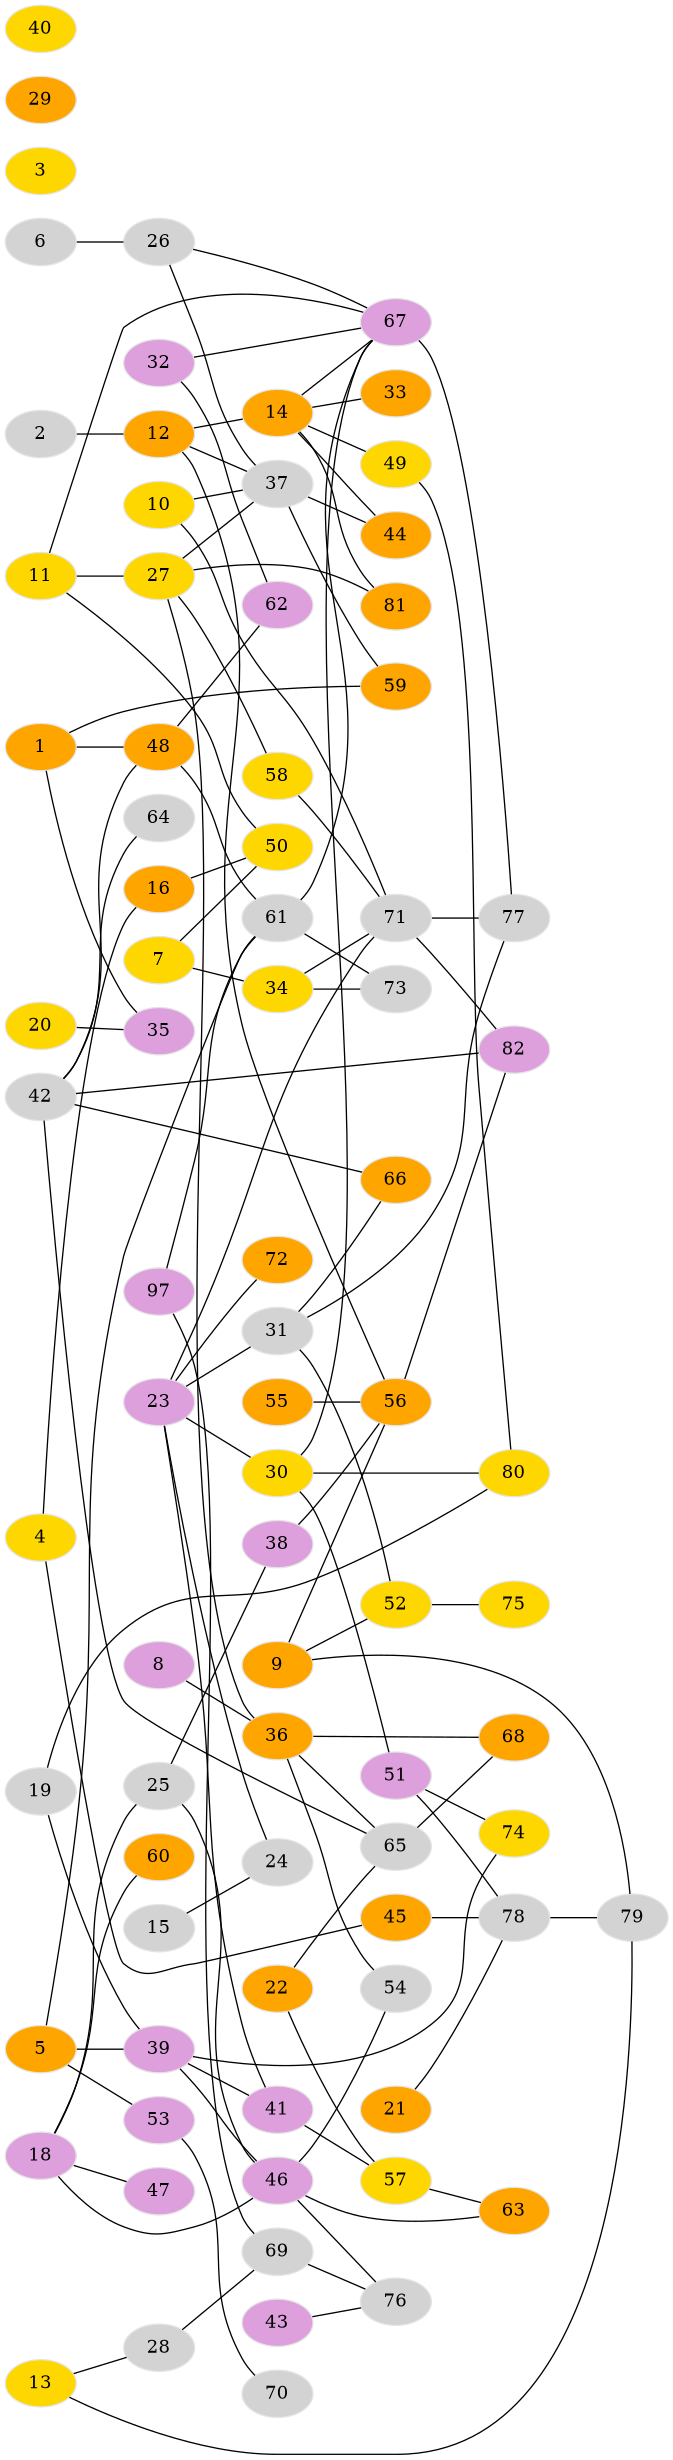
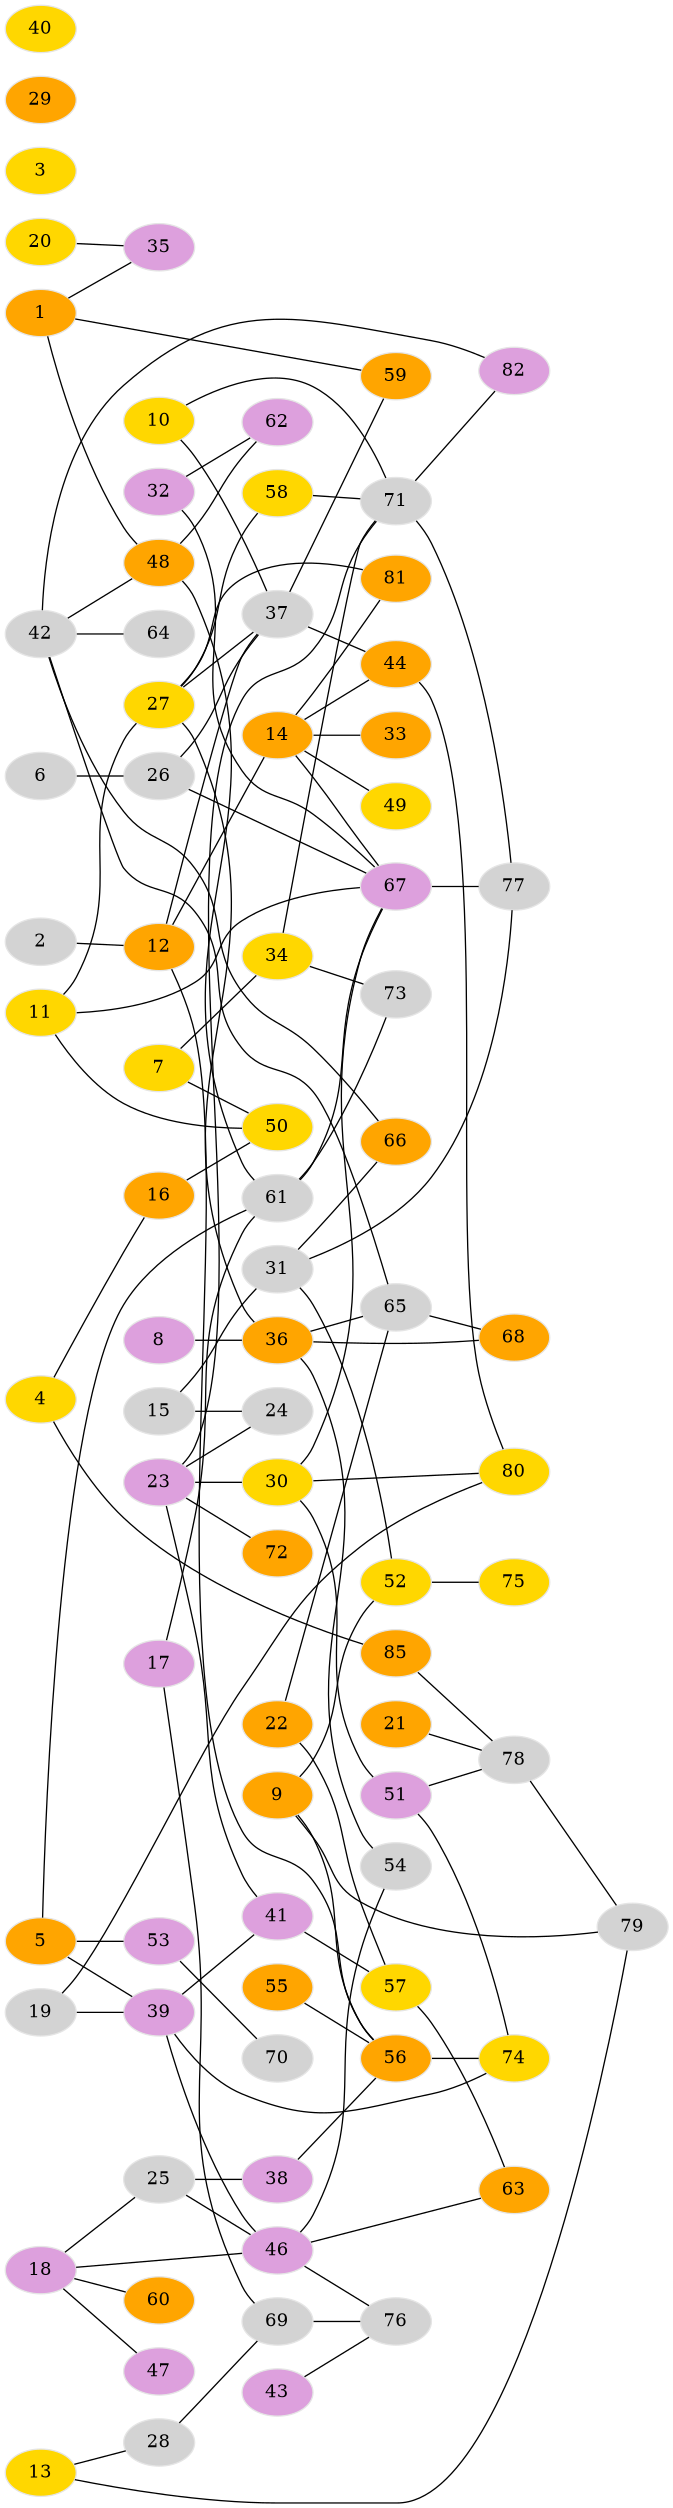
  graph {
    rankdir=LR
    node [color=gray90 fillcolor=orange style=filled]
    1
    48
    59
    35 [fillcolor=plum]
    61 [fillcolor=lightgrey]
    62 [fillcolor=plum]
    2 [fillcolor=lightgrey]
    12
    56
    37 [fillcolor=lightgrey]
    14
    3 [fillcolor=gold]
    4 [fillcolor=gold]
    16
-   45
+   45 [label=85]
    50 [fillcolor=gold]
    78 [fillcolor=lightgrey]
    39 [fillcolor=plum]
    5
    53 [fillcolor=plum]
    46 [fillcolor=plum]
    41 [fillcolor=plum]
    74 [fillcolor=gold]
    70 [fillcolor=lightgrey]
    67 [fillcolor=plum]
    73 [fillcolor=lightgrey]
    6 [fillcolor=lightgrey]
    26 [fillcolor=lightgrey]
    7 [fillcolor=gold]
    34 [fillcolor=gold]
    71 [fillcolor=lightgrey]
    8 [fillcolor=plum]
    36
    65 [fillcolor=lightgrey]
    54 [fillcolor=lightgrey]
    68
    52 [fillcolor=gold]
    9
    79 [fillcolor=lightgrey]
    75 [fillcolor=gold]
    82 [fillcolor=plum]
    10 [fillcolor=gold]
    44
    77 [fillcolor=lightgrey]
    11 [fillcolor=gold]
    27 [fillcolor=gold]
    81
    58 [fillcolor=gold]
    33
    49 [fillcolor=gold]
    13 [fillcolor=gold]
    28 [fillcolor=lightgrey]
    69 [fillcolor=lightgrey]
    80 [fillcolor=gold]
    15 [fillcolor=lightgrey]
    24 [fillcolor=lightgrey]
-   17 [fillcolor=plum label=97]
+   17 [fillcolor=plum]
    76 [fillcolor=lightgrey]
    18 [fillcolor=plum]
    25 [fillcolor=lightgrey]
    47 [fillcolor=plum]
    60
    38 [fillcolor=plum]
    63
    19 [fillcolor=lightgrey]
    20 [fillcolor=gold]
    21
    57 [fillcolor=gold]
    22
    23 [fillcolor=plum]
    30 [fillcolor=gold]
    31 [fillcolor=lightgrey]
    72
    51 [fillcolor=plum]
    66
    29
    32 [fillcolor=plum]
    40 [fillcolor=gold]
    42 [fillcolor=lightgrey]
    64 [fillcolor=lightgrey]
    43 [fillcolor=plum]
    55
    1 -- 48
    1 -- 59
    1 -- 35
    48 -- 61
    48 -- 62
    61 -- 67
    61 -- 73
    2 -- 12
    12 -- 56
    12 -- 37
    12 -- 14
-   56 -- 82
+   56 -- 74
    37 -- 59
    37 -- 44
    14 -- 67
    14 -- 44
    14 -- 81
    14 -- 33
    14 -- 49
    4 -- 16
    4 -- 45
    16 -- 50
    45 -- 78
    78 -- 79
    39 -- 46
    39 -- 41
    39 -- 74
    5 -- 61
    5 -- 39
    5 -- 53
    53 -- 70
    46 -- 54
    46 -- 76
    46 -- 63
    41 -- 57
    67 -- 77
    6 -- 26
    26 -- 37
    26 -- 67
    7 -- 50
    7 -- 34
    34 -- 73
    34 -- 71
    71 -- 82
    71 -- 77
    8 -- 36
    36 -- 65
    36 -- 54
    36 -- 68
    65 -- 68
    52 -- 75
    9 -- 56
    9 -- 52
    9 -- 79
    10 -- 37
    10 -- 71
-   49 -- 80
+   44 -- 80
    11 -- 50
    11 -- 67
    11 -- 27
    27 -- 37
    27 -- 36
    27 -- 81
    27 -- 58
    58 -- 71
    13 -- 79
    13 -- 28
    28 -- 69
    69 -- 76
    15 -- 24
    17 -- 61
    17 -- 69
    18 -- 46
    18 -- 25
    18 -- 47
    18 -- 60
    25 -- 46
    25 -- 38
    38 -- 56
    19 -- 39
    19 -- 80
    20 -- 35
    21 -- 78
    57 -- 63
    22 -- 65
    22 -- 57
    23 -- 41
    23 -- 71
    23 -- 24
    23 -- 30
-   23 -- 31
+   15 -- 31
    23 -- 72
    30 -- 67
    30 -- 80
    30 -- 51
    31 -- 52
    31 -- 77
    31 -- 66
    51 -- 78
    51 -- 74
    32 -- 62
    32 -- 67
    42 -- 48
    42 -- 65
    42 -- 82
    42 -- 66
    42 -- 64
    43 -- 76
    55 -- 56
  }
